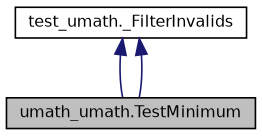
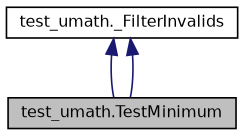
  digraph {
    node [color=black fontname=Helvetica fontsize=10 shape=record style=filled]
    edge [color=midnightblue dir=back fontname=Helvetica fontsize=10 labelfontname=Helvetica labelfontsize=10 style=solid]
-   n1 [fillcolor=grey75 fontcolor=black height=0.2 label="umath_umath.TestMinimum" width=0.4]
+   n1 [fillcolor=grey75 fontcolor=black height=0.2 label="test_umath.TestMinimum" width=0.4]
    n2 [fillcolor=white height=0.2 label="test_umath._FilterInvalids" width=0.4]
    n2 -> n1
    n2 -> n1
  }
